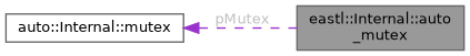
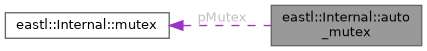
  digraph {
    rankdir=LR
    node [color=gray40 fontname=Helvetica fontsize=10 shape=box style=filled]
    n1 [fillcolor=grey60 fontcolor=black height=0.2 label="eastl::Internal::auto\l_mutex" width=0.4]
-   n2 [fillcolor=white height=0.2 label="auto::Internal::mutex" width=0.4]
+   n2 [fillcolor=white height=0.2 label="eastl::Internal::mutex" width=0.4]
    n2 -> n1 [color=darkorchid3 dir=back fontcolor=grey fontname=Helvetica fontsize=10 label=" pMutex" labelfontname=Helvetica labelfontsize=10 style=dashed]
  }
